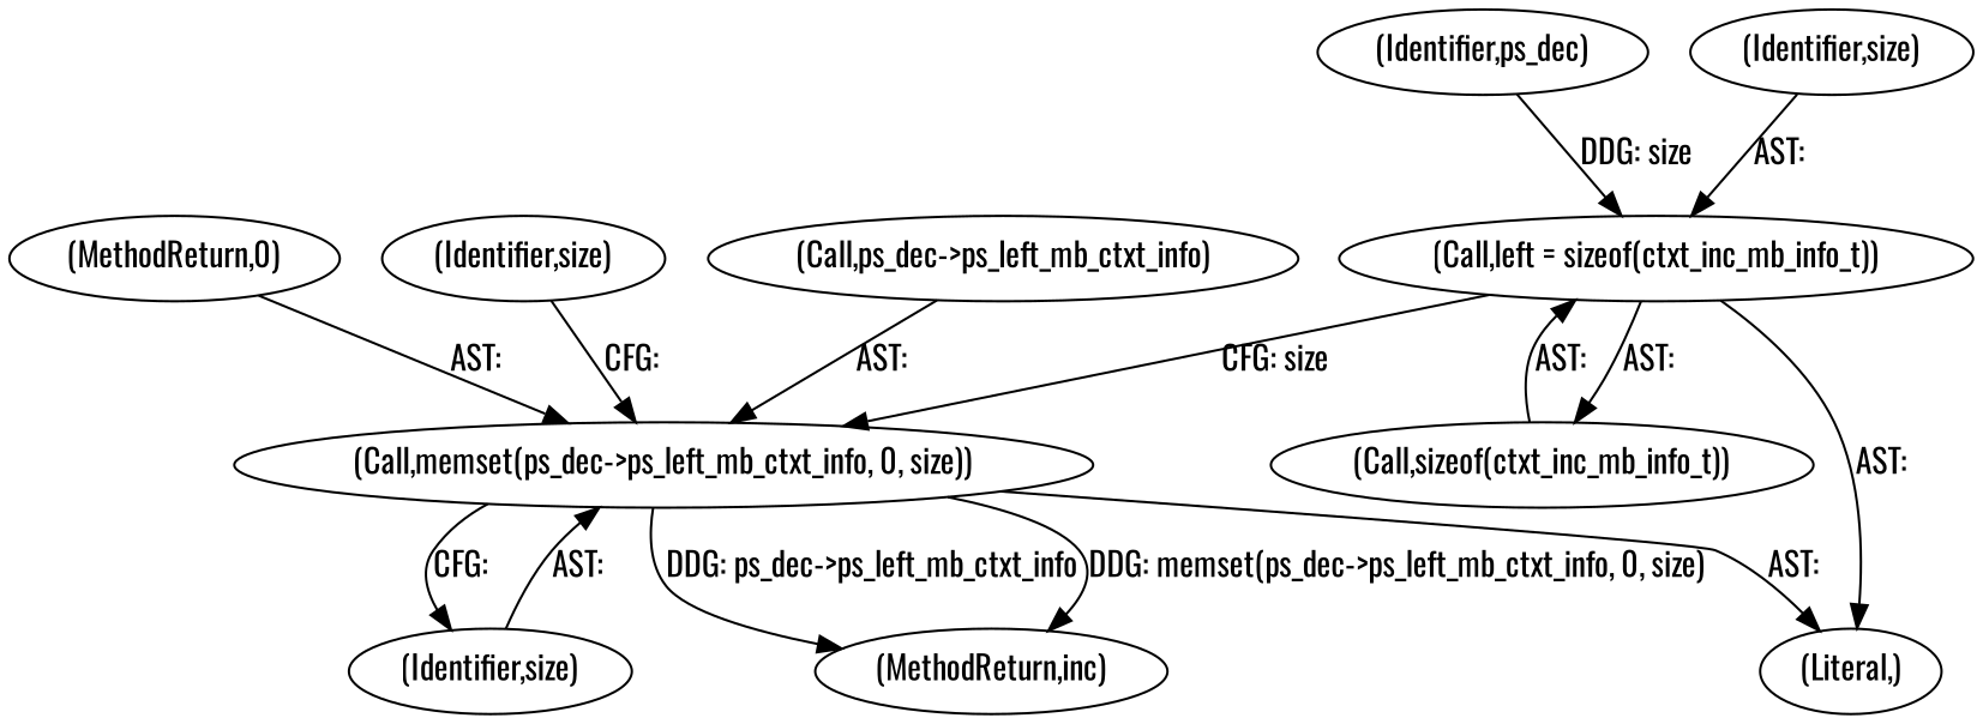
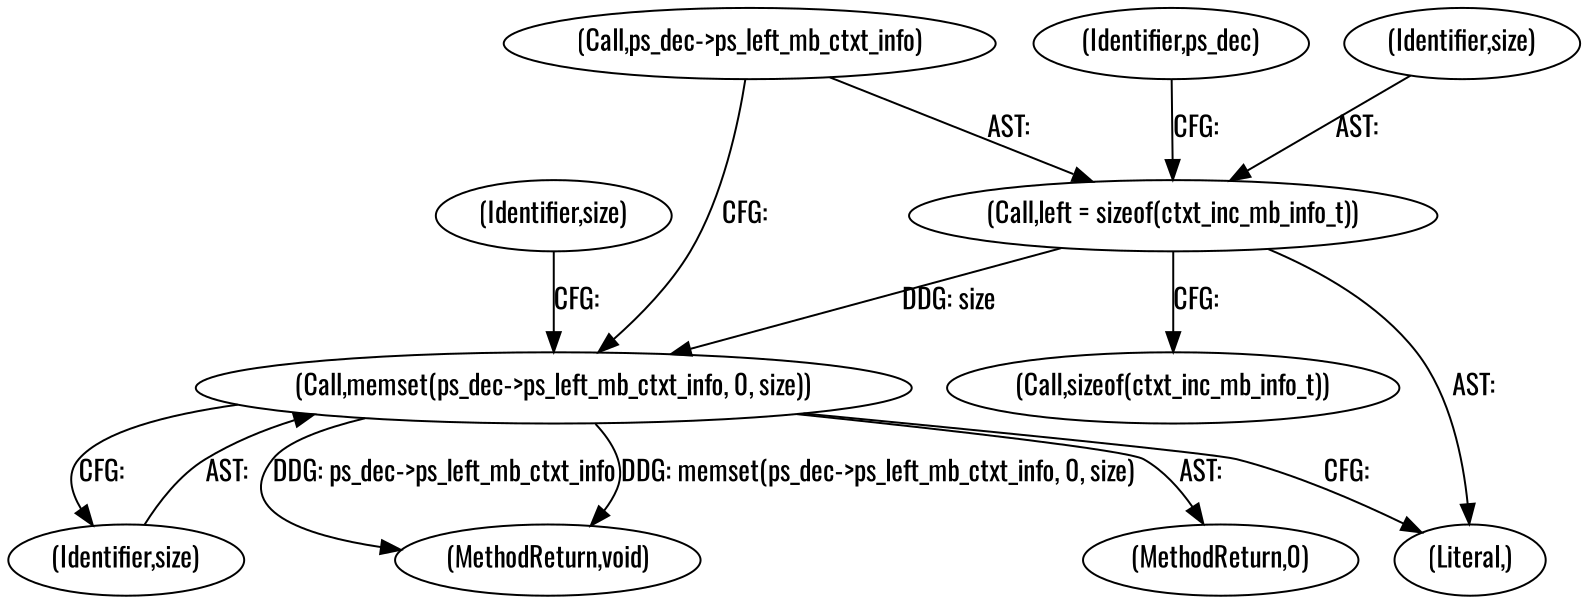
  digraph {
    fontname=Oswald
    node [fontname=Oswald]
    edge [fontname=Oswald]
    n1 [label="(Call,left = sizeof(ctxt_inc_mb_info_t))"]
    n2 [label="(Call,memset(ps_dec->ps_left_mb_ctxt_info, 0, size))"]
    n3 [label="(Literal,)"]
    n4 [label="(Call,sizeof(ctxt_inc_mb_info_t))"]
    n5 [label="(Identifier,size)"]
-   n6 [label="(MethodReturn,inc)"]
+   n6 [label="(MethodReturn,void)"]
    n7 [label="(MethodReturn,0)"]
    n8 [label="(Identifier,ps_dec)"]
    n9 [label="(Identifier,size)"]
    n10 [label="(Call,ps_dec->ps_left_mb_ctxt_info)"]
    n11 [label="(Identifier,size)"]
-   n1 -> n2 [label="CFG: size"]
+   n1 -> n2 [label="DDG: size"]
    n1 -> n3 [label="AST: "]
-   n1 -> n4 [label="AST: "]
-   n2 -> n3 [label="AST: "]
+   n1 -> n4 [label="CFG: "]
+   n2 -> n3 [label="CFG: "]
    n2 -> n5 [label="CFG: "]
    n2 -> n6 [label="DDG: ps_dec->ps_left_mb_ctxt_info"]
    n2 -> n6 [label="DDG: memset(ps_dec->ps_left_mb_ctxt_info, 0, size)"]
-   n4 -> n1 [label="AST: "]
+   n10 -> n1 [label="AST: "]
    n5 -> n2 [label="AST: "]
-   n7 -> n2 [label="AST: "]
-   n8 -> n1 [label="DDG: size"]
+   n2 -> n7 [label="AST: "]
+   n8 -> n1 [label="CFG: "]
    n9 -> n2 [label="CFG: "]
-   n10 -> n2 [label="AST: "]
+   n10 -> n2 [label="CFG: "]
    n11 -> n1 [label="AST: "]
  }
